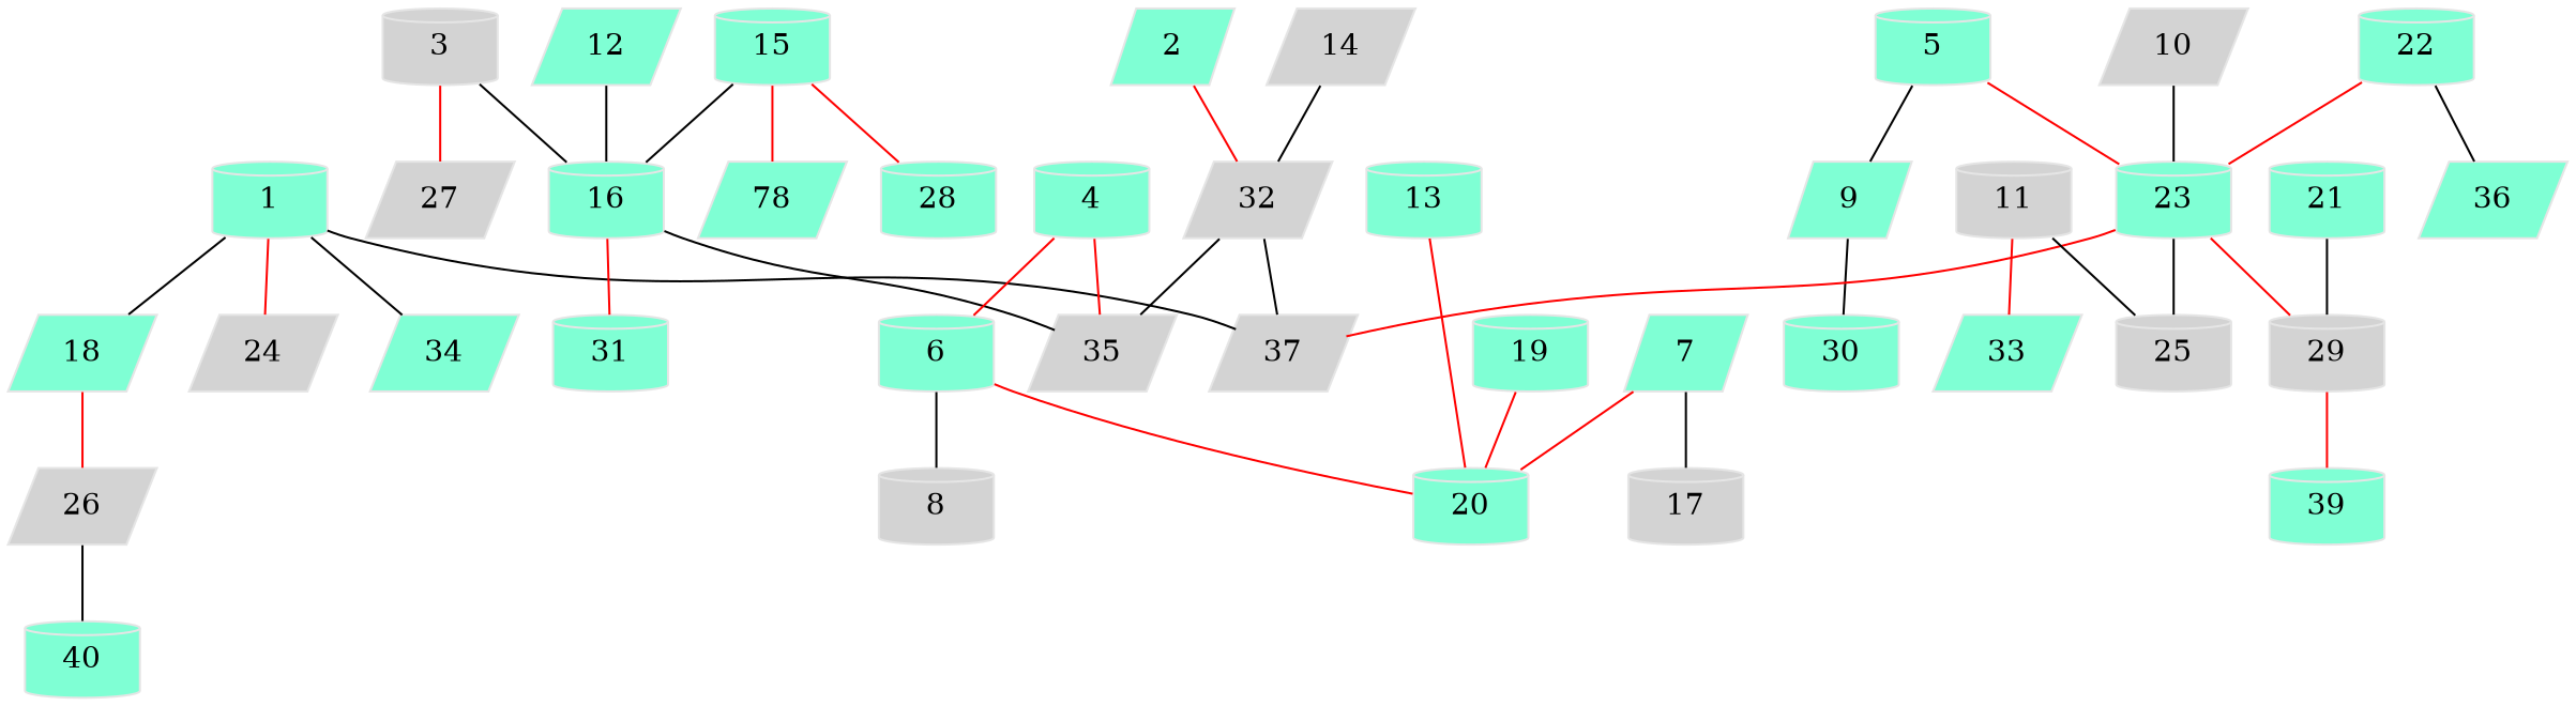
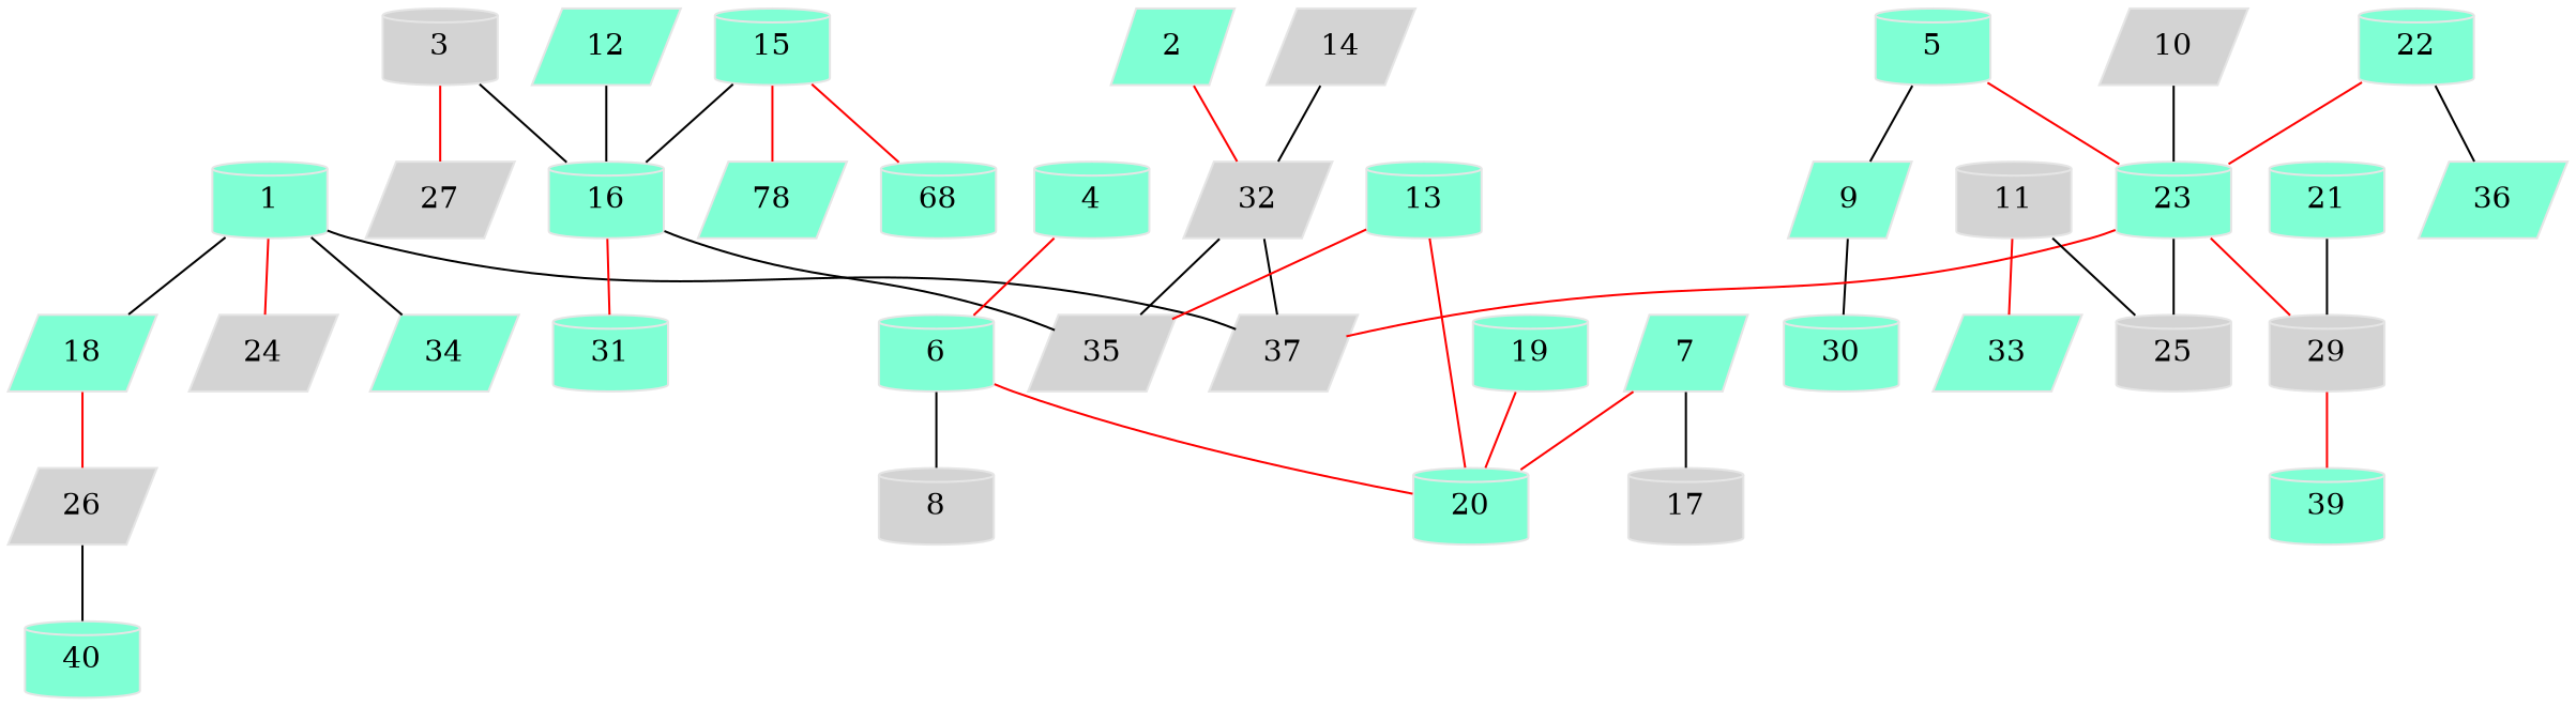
  graph {
    node [color=gray90 fillcolor=aquamarine shape=cylinder style=filled]
    edge [color=black weight=1.0]
    18 [shape=parallelogram]
    1
    24 [fillcolor=lightgrey shape=parallelogram]
    34 [shape=parallelogram]
    37 [fillcolor=lightgrey shape=parallelogram]
    26 [fillcolor=lightgrey shape=parallelogram]
    2 [shape=parallelogram]
    32 [fillcolor=lightgrey shape=parallelogram]
    35 [fillcolor=lightgrey shape=parallelogram]
    3 [fillcolor=lightgrey]
    16
    27 [fillcolor=lightgrey shape=parallelogram]
    31
    4
    6
    8 [fillcolor=lightgrey]
    20
    9 [shape=parallelogram]
    5
    23
    30
    25 [fillcolor=lightgrey]
    29 [fillcolor=lightgrey]
    7 [shape=parallelogram]
    17 [fillcolor=lightgrey]
    10 [fillcolor=lightgrey shape=parallelogram]
    11 [fillcolor=lightgrey]
    33 [shape=parallelogram]
    12 [shape=parallelogram]
    13
    14 [fillcolor=lightgrey shape=parallelogram]
    15
-   28
+   28 [label=68]
    n34 [label=78 shape=parallelogram]
    40
    19
    21
    39
    22
    36 [shape=parallelogram]
    18 -- 26 [color=red]
    1 -- 18
    1 -- 24 [color=red]
    1 -- 34
    1 -- 37
    26 -- 40
    2 -- 32 [color=red]
    32 -- 37
    32 -- 35
    3 -- 16
    3 -- 27 [color=red]
    16 -- 35
    16 -- 31 [color=red]
-   4 -- 35 [color=red]
+   13 -- 35 [color=red]
    4 -- 6 [color=red]
    6 -- 8
    6 -- 20 [color=red]
    9 -- 30
    5 -- 9
    5 -- 23 [color=red]
    23 -- 37 [color=red]
    23 -- 25
    23 -- 29 [color=red]
    29 -- 39 [color=red]
    7 -- 20 [color=red]
    7 -- 17
    10 -- 23
    11 -- 25
    11 -- 33 [color=red]
    12 -- 16
    13 -- 20 [color=red]
    14 -- 32
    15 -- 16
    15 -- 28 [color=red]
    15 -- n34 [color=red]
    19 -- 20 [color=red]
    21 -- 29
    22 -- 23 [color=red]
    22 -- 36
  }
